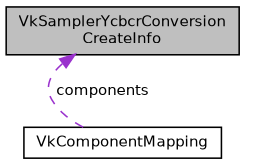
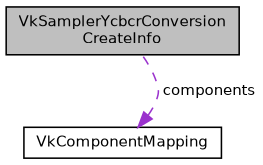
  digraph {
    node [color=black fontname=Helvetica fontsize=10 shape=record style=filled]
    n1 [fillcolor=grey75 fontcolor=black height=0.2 label="VkSamplerYcbcrConversion\lCreateInfo" width=0.4]
    n2 [fillcolor=white height=0.2 label=VkComponentMapping width=0.4]
-   n1 -> n2 [color=darkorchid3 dir=back fontname=Helvetica fontsize=10 label=" components" labelfontname=Helvetica labelfontsize=10 style=dashed]
+   n2 -> n1 [color=darkorchid3 dir=back fontname=Helvetica fontsize=10 label=" components" labelfontname=Helvetica labelfontsize=10 style=dashed]
  }
